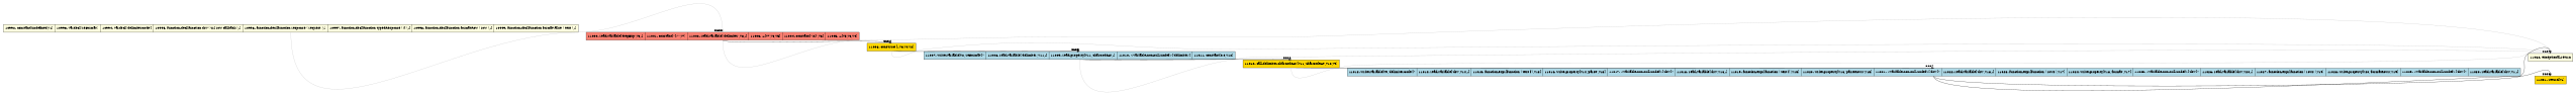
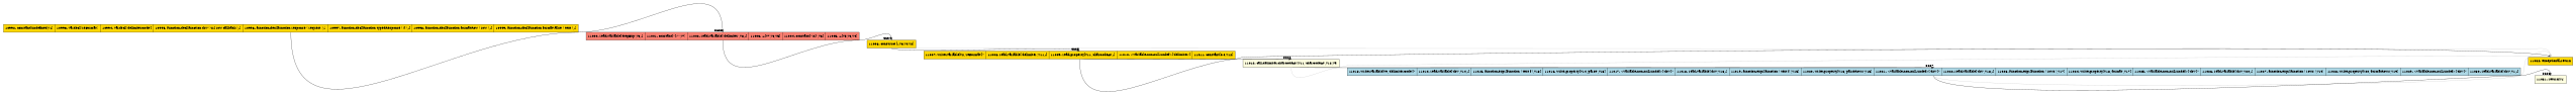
  digraph {
    rankdir=LR
    node [fillcolor=lightyellow shape=record style=filled]
    edge [headport=n tailport=s]
-   n1 [label="{10992: constant[undefined,v1]|10993: vardecl['reFormat']|10994: vardecl['delimiterCode']|10995: function-decl[function dsv ( url row callback ),-]|10996: function-decl[function response ( request ),-]|10997: function-decl[function typedResponse ( f ),-]|10998: function-decl[function formatRow ( row ),-]|10999: function-decl[function formatValue ( text ),-]}"]
+   n1 [fillcolor=gold label="{10992: constant[undefined,v1]|10993: vardecl['reFormat']|10994: vardecl['delimiterCode']|10995: function-decl[function dsv ( url row callback ),-]|10996: function-decl[function response ( request ),-]|10997: function-decl[function typedResponse ( f ),-]|10998: function-decl[function formatRow ( row ),-]|10999: function-decl[function formatValue ( text ),-]}"]
    n2 [fillcolor=salmon label="{11000: read-variable['RegExp',v3,-]|11001: constant[\"[\\\"\",v7]|11002: read-variable['delimiter',v8,-]|11003: +[v7,v8,v5]|11004: constant[\"\\n]\",v6]|11005: +[v5,v6,v4]}"]
    n3 [fillcolor=gold label="{11006: construct [-,v3,v4,v2]}"]
-   n4 [label="{11032: exceptional-return}"]
-   n5 [fillcolor=lightblue label="{11007: write-variable[v2,'reFormat']*|11008: read-variable['delimiter',v11,-]|11009: read-property[v11,'charCodeAt',-]|11010: \<variable-non-null-undef\>['delimiter']|11011: constant[0.0,v12]}"]
-   n6 [fillcolor=gold label="{11012: call-delimiter.charCodeAt [v11,'charCodeAt',v12,v9]}"]
+   n4 [fillcolor=gold label="{11032: exceptional-return}"]
+   n5 [fillcolor=gold label="{11007: write-variable[v2,'reFormat']*|11008: read-variable['delimiter',v11,-]|11009: read-property[v11,'charCodeAt',-]|11010: \<variable-non-null-undef\>['delimiter']|11011: constant[0.0,v12]}"]
+   n6 [label="{11012: call-delimiter.charCodeAt [v11,'charCodeAt',v12,v9]}"]
    n7 [fillcolor=lightblue label="{11013: write-variable[v9,'delimiterCode']*|11014: read-variable['dsv',v14,-]|11015: function-expr[function ( text f ),v13]|11016: write-property[v14,'parse',v13]|11017: \<variable-non-null-undef\>['dsv']*|11018: read-variable['dsv',v16,-]|11019: function-expr[function ( text f ),v15]|11020: write-property[v16,'parseRows',v15]|11021: \<variable-non-null-undef\>['dsv']*|11022: read-variable['dsv',v18,-]|11023: function-expr[function ( rows ),v17]|11024: write-property[v18,'format',v17]|11025: \<variable-non-null-undef\>['dsv']*|11026: read-variable['dsv',v20,-]|11027: function-expr[function ( rows ),v19]|11028: write-property[v20,'formatRows',v19]|11029: \<variable-non-null-undef\>['dsv']*|11030: read-variable['dsv',v1,-]}"]
-   n8 [fillcolor=gold label="{11031: return[v1]}"]
-   n1 -> n2 [headlabel="      3633" color=gray]
+   n8 [label="{11031: return[v1]}"]
+   n1 -> n2 [headlabel="      3633"]
    n2 -> n3 [headlabel="      3634"]
-   n2 -> n4 [color=gray headlabel="      3639"]
    n3 -> n4 [color=gray]
    n3 -> n5 [headlabel="      3635"]
-   n5 -> n4 [color=gray]
+   n5 -> n4 [color=black]
    n5 -> n6 [headlabel="      3636"]
    n6 -> n4 [color=gray]
    n6 -> n7 [headlabel="      3637"]
-   n7 -> n4 [color=black]
+   n7 -> n4 [color=gray]
    n7 -> n8 [headlabel="      3638"]
  }
